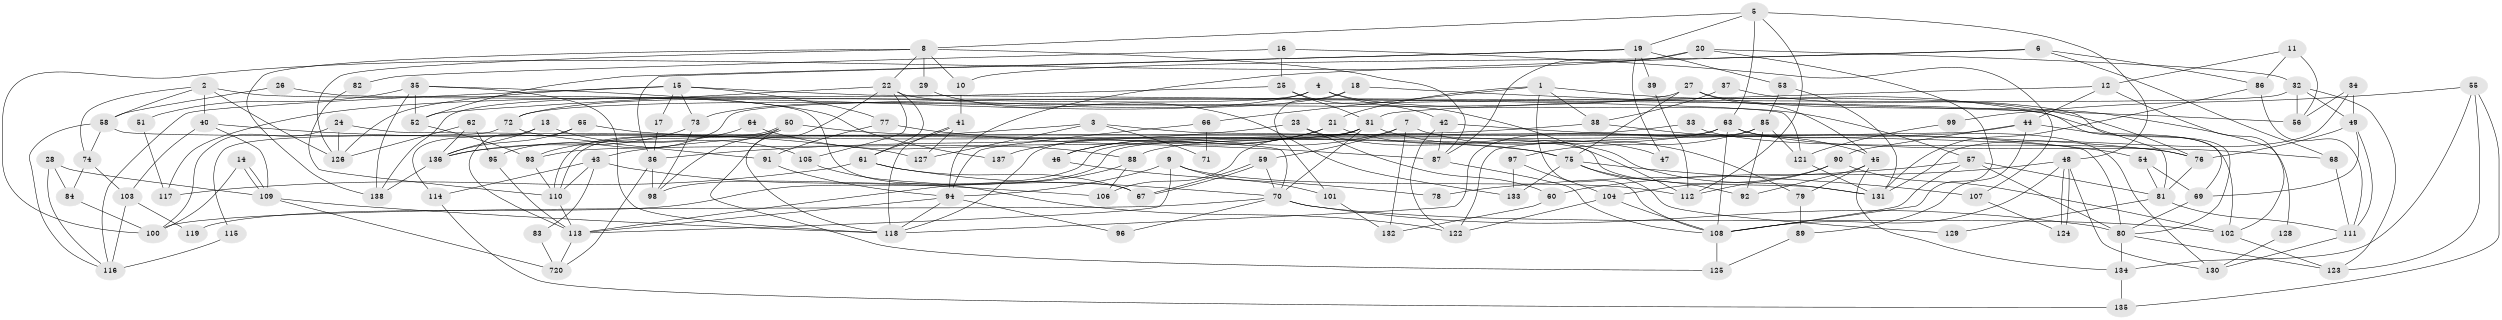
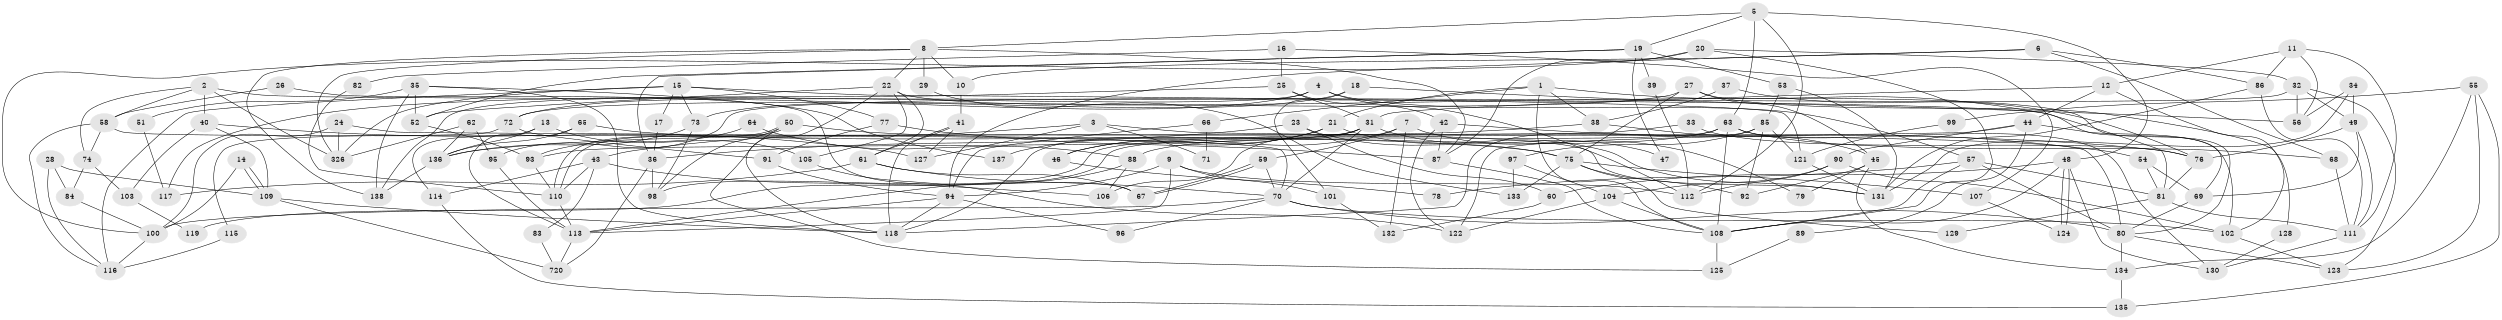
  graph {
    node [color=gray90 style=filled]
    1
    21
    38
    66
    81
    108
    131
    46
    137
    136
    45
    71
    94
    111
    129
    125
    2
    40
    58
    69
    74
-   126
+   126 [label=326]
    127
    109
    103
    116
    80
    84
    3
    43
    114
    106
    83
    110
    4
    57
    72
    112
    138
    78
    91
    115
    5
    8
    19
    48
    63
    10
    22
    29
    87
    36
    39
    47
    52
    53
    60
    124
    130
    68
    119
    88
    6
    86
    41
    113
    118
    96
    7
    59
    79
    132
    70
    67
    89
    105
    61
    133
    9
    101
    n81 [label=720]
    11
    12
    56
    31
    44
    102
    93
    122
    90
    123
    13
    135
    14
    100
    15
    17
    73
    77
    121
    98
    16
    25
    82
    107
    42
    117
    18
    85
    20
    32
    49
    95
    134
    23
    75
    92
    24
    54
    26
    27
    128
    28
    97
    104
    76
    33
    34
    35
    51
    37
    50
    55
    99
    62
    64
    65
    1 -- 21
    1 -- 38
    1 -- 66
    1 -- 81
    1 -- 108
    21 -- 131
    21 -- 46
    21 -- 137
    38 -- 136
    38 -- 45
    66 -- 71
    66 -- 94
    81 -- 111
    81 -- 129
    108 -- 125
    46 -- 78
    136 -- 138
    45 -- 79
    45 -- 134
    45 -- 92
    94 -- 113
    94 -- 118
    94 -- 96
    111 -- 130
    2 -- 40
    2 -- 58
    2 -- 69
    2 -- 74
    2 -- 126
    40 -- 127
    40 -- 109
    40 -- 103
    58 -- 74
    58 -- 116
    58 -- 80
    69 -- 80
    74 -- 103
    74 -- 84
    109 -- 118
    109 -- n81
    103 -- 119
    80 -- 123
    80 -- 134
    84 -- 100
    3 -- 131
    3 -- 71
    3 -- 127
    3 -- 43
    43 -- 114
    43 -- 106
    43 -- 83
    43 -- 110
    114 -- 135
    83 -- n81
    110 -- 113
    4 -- 57
    4 -- 72
    4 -- 112
    4 -- 138
    57 -- 81
    57 -- 108
    57 -- 80
    57 -- 78
    72 -- 91
    72 -- 115
    91 -- 94
    115 -- 116
    5 -- 112
    5 -- 8
    5 -- 19
    5 -- 48
    5 -- 63
    8 -- 126
    8 -- 138
    8 -- 10
    8 -- 22
    8 -- 29
    8 -- 87
    19 -- 36
    19 -- 39
    19 -- 47
    19 -- 52
    19 -- 53
    48 -- 108
    48 -- 60
    48 -- 124
    48 -- 124
    48 -- 130
    63 -- 108
    63 -- 130
    63 -- 68
    63 -- 119
    63 -- 88
    10 -- 41
    22 -- 125
    22 -- 80
    22 -- 52
    22 -- 105
    22 -- 61
    29 -- 133
    87 -- 108
    36 -- n81
    36 -- 98
    39 -- 112
    52 -- 93
    53 -- 131
    53 -- 85
    60 -- 132
    68 -- 111
    88 -- 106
    88 -- 113
    6 -- 94
    6 -- 10
    6 -- 68
    6 -- 86
    86 -- 131
    86 -- 111
    41 -- 127
    41 -- 118
    41 -- 61
    113 -- n81
    7 -- 46
    7 -- 59
    7 -- 79
    7 -- 132
    59 -- 70
    59 -- 67
    59 -- 67
-   79 -- 89
    70 -- 80
    70 -- 96
    70 -- 102
    70 -- 100
    89 -- 125
    105 -- 122
    61 -- 70
    61 -- 67
    61 -- 117
    9 -- 94
    9 -- 112
    9 -- 113
    9 -- 101
    101 -- 132
+   11 -- 111
    11 -- 86
    11 -- 12
    11 -- 56
    12 -- 31
    12 -- 44
    12 -- 102
    31 -- 106
    31 -- 47
    31 -- 118
    31 -- 70
    31 -- 93
    44 -- 89
    44 -- 102
    44 -- 122
    44 -- 90
    102 -- 123
    93 -- 110
    90 -- 112
    90 -- 102
    90 -- 104
    13 -- 136
    13 -- 114
    13 -- 105
    14 -- 109
    14 -- 109
    14 -- 100
-   103 -- 116
+   100 -- 116
    15 -- 126
    15 -- 116
    15 -- 17
    15 -- 73
    15 -- 77
    15 -- 121
    17 -- 36
    73 -- 136
    73 -- 98
    77 -- 91
    77 -- 87
    121 -- 131
    16 -- 25
    16 -- 82
    16 -- 107
    25 -- 31
    25 -- 42
    25 -- 117
    82 -- 110
    107 -- 124
    42 -- 87
    42 -- 122
    42 -- 54
    18 -- 101
    18 -- 56
    18 -- 73
    85 -- 118
    85 -- 121
    85 -- 92
    85 -- 97
    20 -- 108
    20 -- 87
    20 -- 100
    20 -- 32
    32 -- 56
    32 -- 123
    32 -- 49
    32 -- 95
    49 -- 111
    49 -- 69
    49 -- 76
    95 -- 113
    134 -- 135
    23 -- 36
    23 -- 60
    23 -- 75
    75 -- 129
    75 -- 133
    75 -- 107
    75 -- 92
    24 -- 126
    24 -- 70
    24 -- 100
    54 -- 81
    54 -- 69
    26 -- 58
    26 -- 67
    27 -- 45
    27 -- 72
    27 -- 75
    27 -- 128
    128 -- 130
    28 -- 109
    28 -- 116
    28 -- 84
    97 -- 133
    97 -- 104
    104 -- 108
    104 -- 122
    76 -- 81
    33 -- 98
    33 -- 76
    34 -- 131
    34 -- 56
    34 -- 49
    35 -- 137
    35 -- 138
    35 -- 52
    35 -- 118
    35 -- 51
    51 -- 117
    37 -- 38
    37 -- 76
    50 -- 110
    50 -- 110
    50 -- 118
    50 -- 98
    50 -- 76
    55 -- 123
    55 -- 135
    55 -- 134
    55 -- 99
    99 -- 121
    62 -- 136
    62 -- 126
    62 -- 95
    64 -- 88
    64 -- 93
    65 -- 136
    65 -- 113
    65 -- 75
  }
